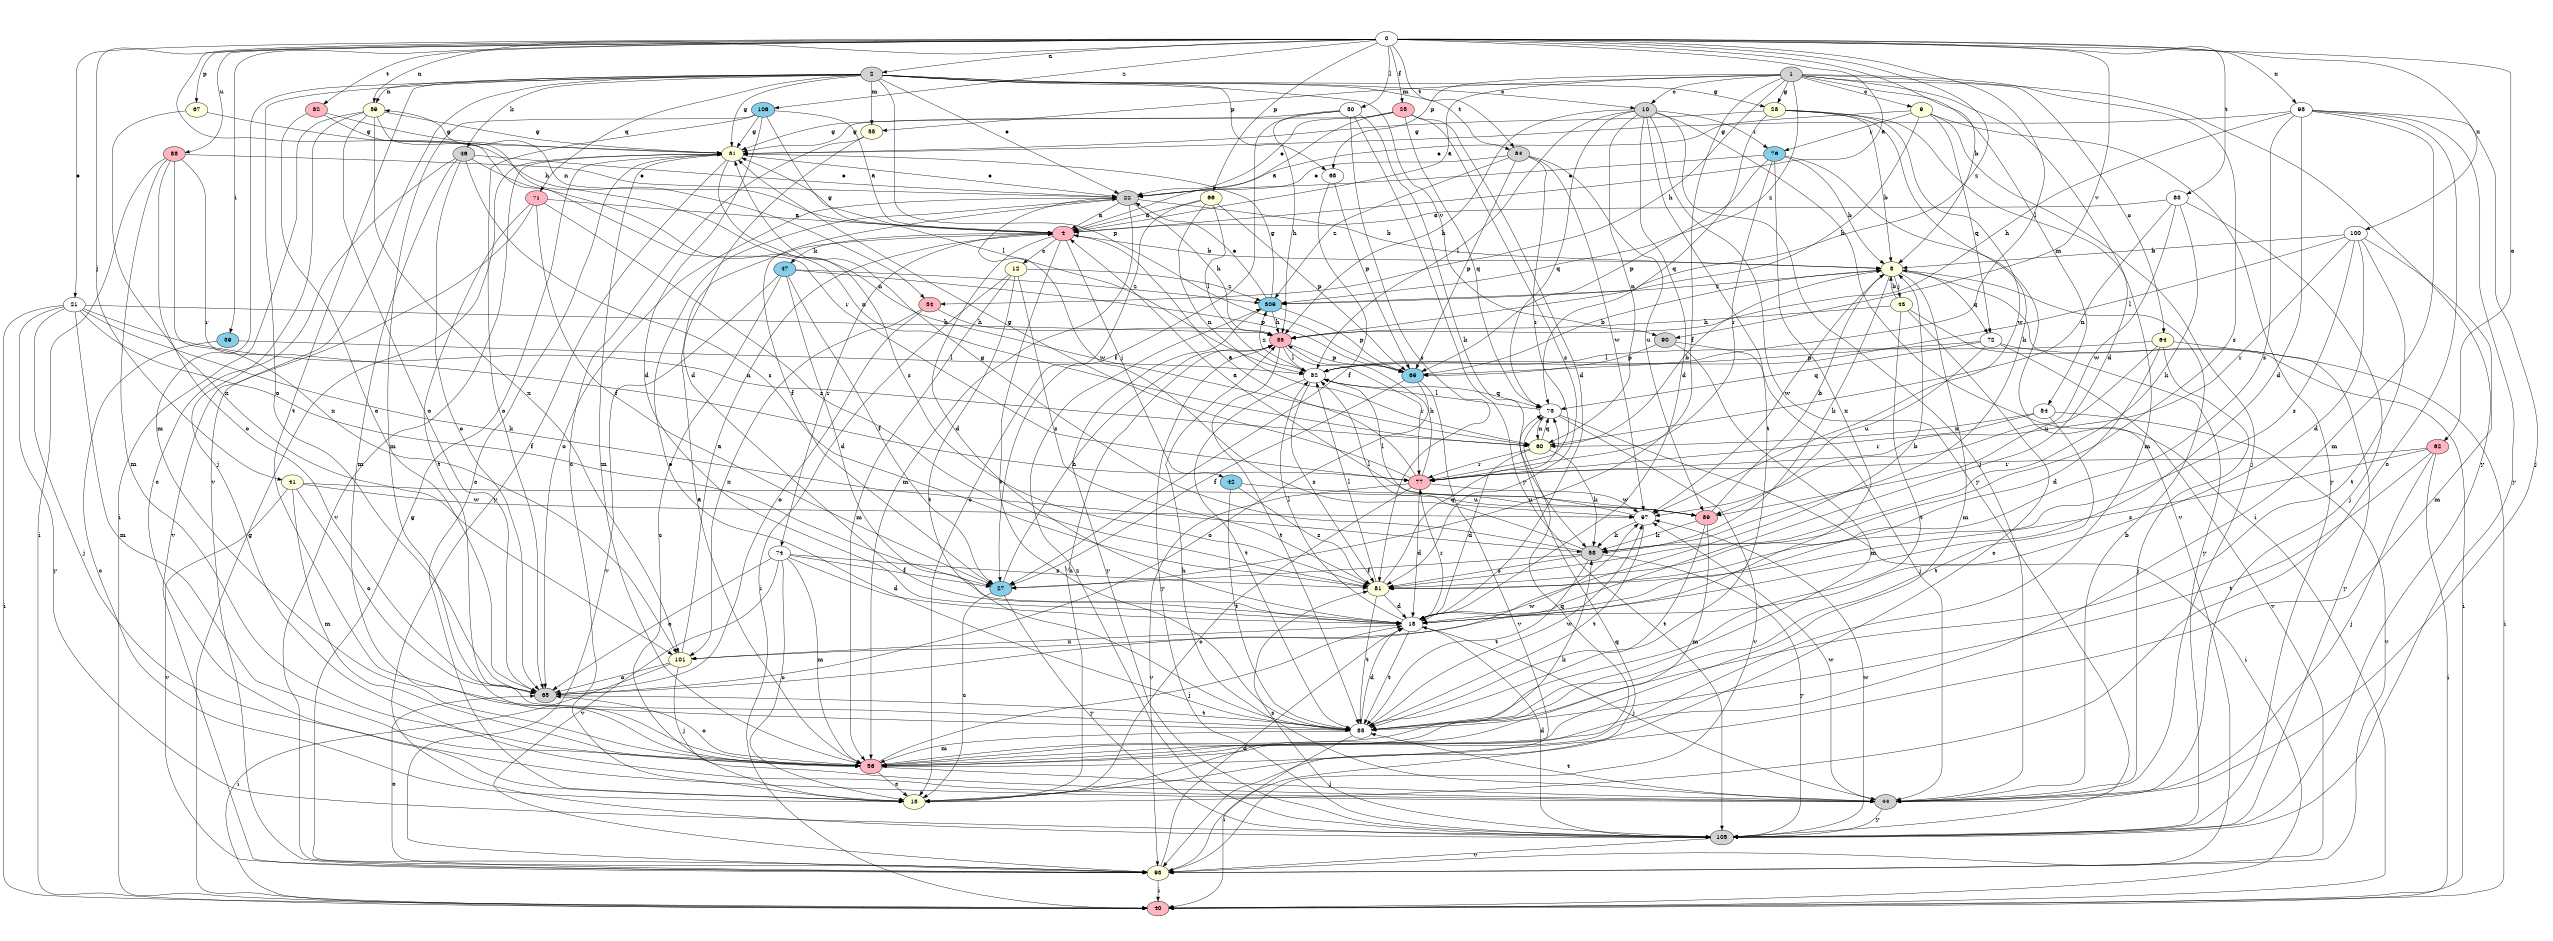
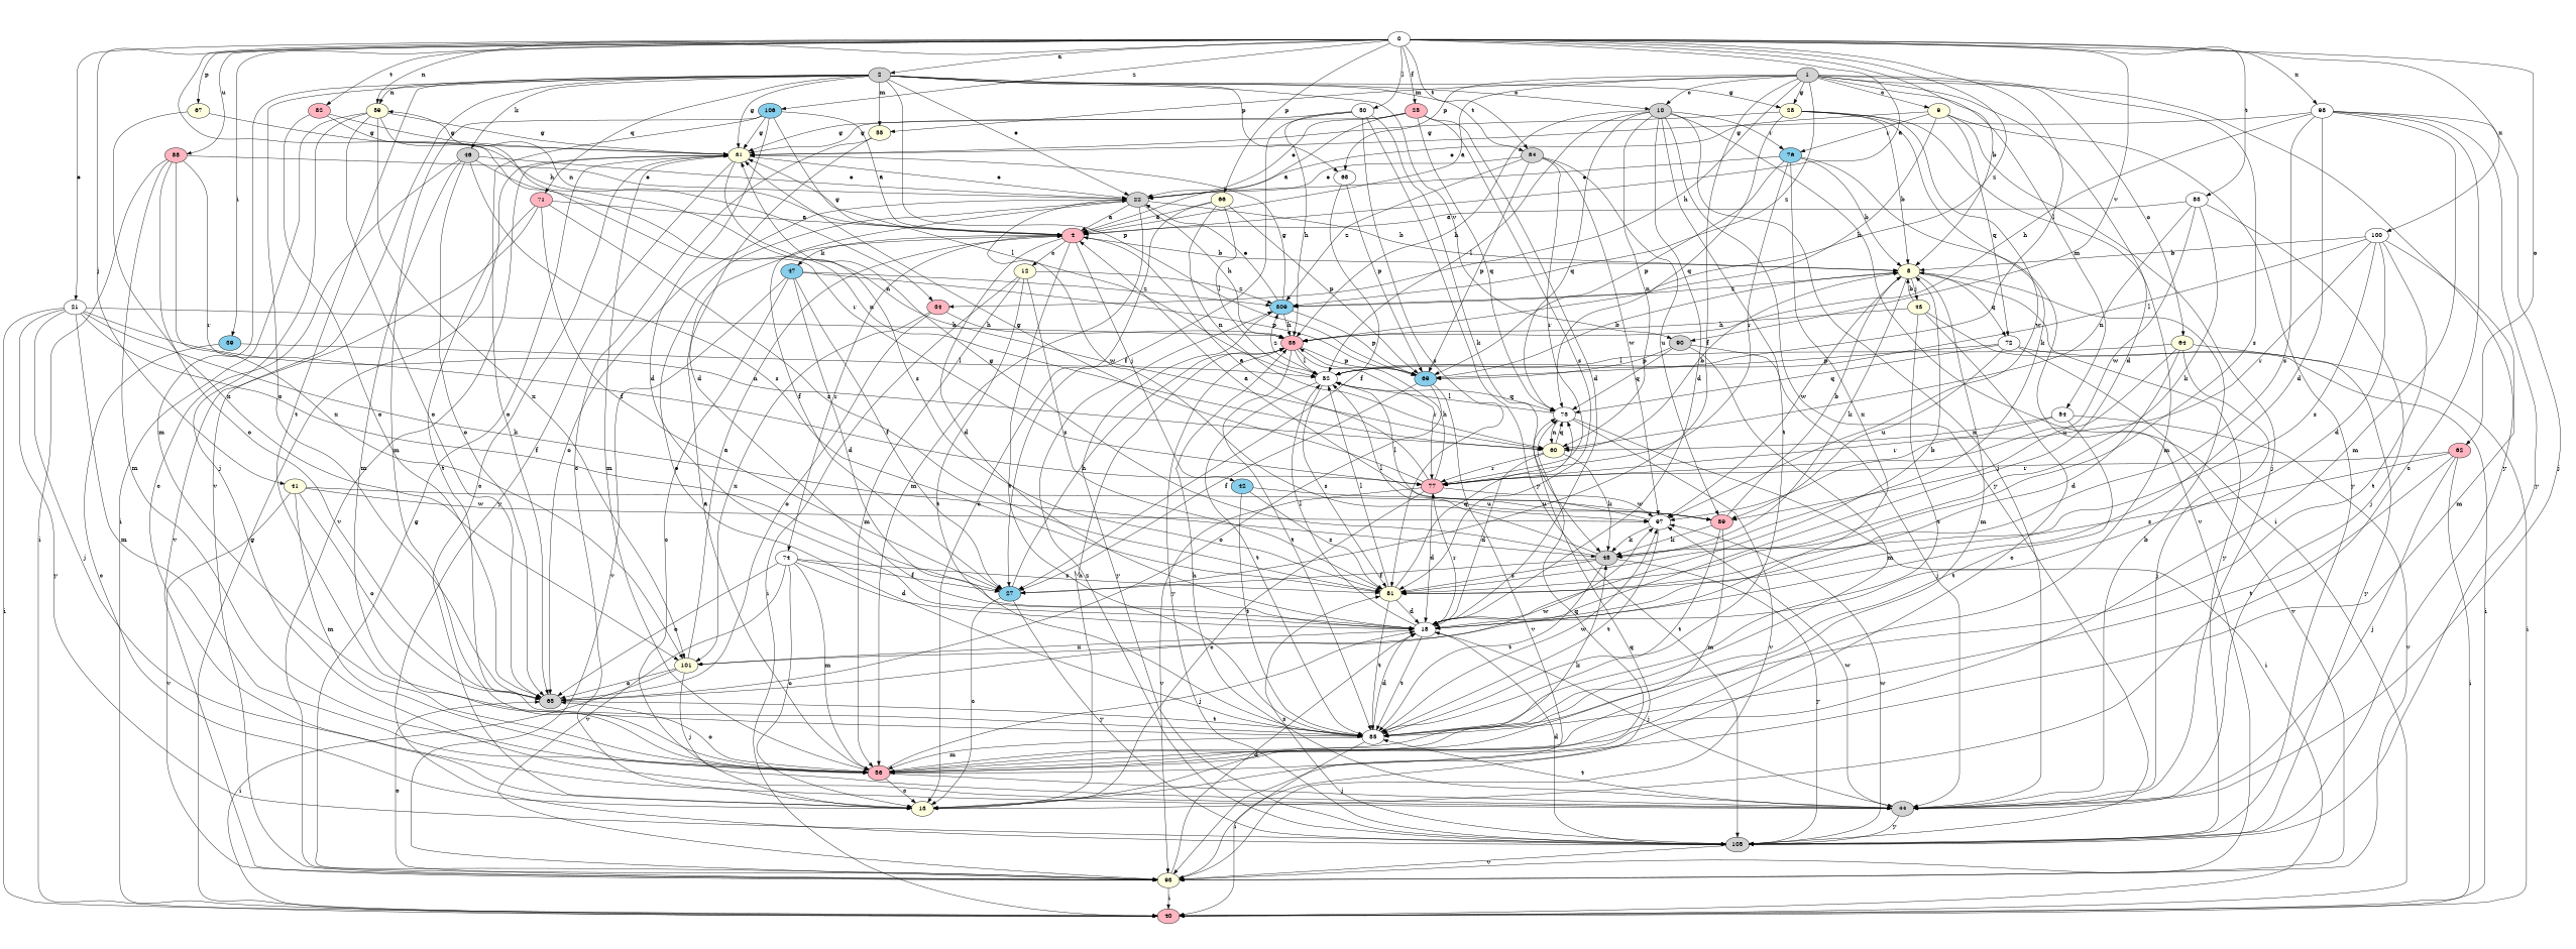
  strict digraph {
    node [fillcolor=lightyellow style=filled]
    0 [fillcolor=white]
    2 [fillcolor=lightgrey]
    4 [fillcolor=lightpink]
    8
    21 [fillcolor=white]
    25 [fillcolor=lightpink]
    34 [fillcolor=lightpink]
    39 [fillcolor=skyblue]
    41
    50 [fillcolor=white]
    52 [fillcolor=white]
    59
    62 [fillcolor=lightpink]
    66
    67
    82 [fillcolor=lightpink]
    83 [fillcolor=white]
    84 [fillcolor=lightgrey]
    88 [fillcolor=lightpink]
    90 [fillcolor=lightgrey]
    98 [fillcolor=white]
    100 [fillcolor=white]
    106 [fillcolor=skyblue]
    n24 [fillcolor=skyblue label=309]
    10 [fillcolor=lightgrey]
    28
    55
    68 [fillcolor=white]
    22 [fillcolor=lightgrey]
    31
    46 [fillcolor=lightgrey]
    56 [fillcolor=lightpink]
    65 [fillcolor=lightgrey]
    69 [fillcolor=skyblue]
    71 [fillcolor=lightpink]
    85 [fillcolor=white]
    93
    18 [fillcolor=white]
    12
    42 [fillcolor=skyblue]
    47 [fillcolor=skyblue]
    74 [fillcolor=white]
    105 [fillcolor=lightgrey]
    43
-   48 [fillcolor=lightgrey label=58]
+   48 [fillcolor=lightgrey]
    72 [fillcolor=white]
    97 [fillcolor=white]
    27 [fillcolor=skyblue]
    35 [fillcolor=lightpink]
    44 [fillcolor=lightgrey]
    40 [fillcolor=lightpink]
    60
    81
    73 [fillcolor=white]
    101
    13
    89 [fillcolor=lightpink]
    77 [fillcolor=lightpink]
    1 [fillcolor=lightgrey]
    9
    54 [fillcolor=white]
    64
    76 [fillcolor=skyblue]
    0 -> 2 [label=a]
    0 -> 4 [label=a]
    0 -> 8 [label=b]
    0 -> 21 [label=e]
    0 -> 25 [label=f]
    0 -> 34 [label=h]
    0 -> 39 [label=i]
    0 -> 41 [label=j]
    0 -> 50 [label=l]
    0 -> 52 [label=l]
    0 -> 59 [label=n]
    0 -> 62 [label=o]
    0 -> 66 [label=p]
    0 -> 67 [label=p]
    0 -> 82 [label=t]
    0 -> 83 [label=t]
    0 -> 84 [label=t]
    0 -> 88 [label=u]
    0 -> 90 [label=v]
    0 -> 98 [label=x]
    0 -> 100 [label=x]
    0 -> 106 [label=z]
    0 -> n24 [label=z]
    2 -> 59 [label=n]
    2 -> 84 [label=t]
    2 -> 90 [label=v]
    2 -> 10 [label=c]
    2 -> 28 [label=g]
    2 -> 55 [label=m]
    2 -> 68 [label=p]
    2 -> 22 [label=e]
    2 -> 31 [label=g]
    2 -> 46 [label=k]
    2 -> 56 [label=m]
    2 -> 65 [label=o]
    2 -> 69 [label=p]
    2 -> 71 [label=q]
    2 -> 85 [label=t]
    2 -> 93 [label=v]
    4 -> 8 [label=b]
    4 -> 59 [label=n]
    4 -> 31 [label=g]
    4 -> 85 [label=t]
    4 -> 18 [label=d]
    4 -> 12 [label=c]
    4 -> 42 [label=j]
    4 -> 47 [label=k]
    4 -> 74 [label=r]
    8 -> n24 [label=z]
    8 -> 56 [label=m]
    8 -> 105 [label=y]
    8 -> 43 [label=j]
    8 -> 48 [label=k]
    8 -> 72 [label=q]
    8 -> 97 [label=w]
    21 -> 56 [label=m]
    21 -> 105 [label=y]
    21 -> 48 [label=k]
    21 -> 27 [label=f]
    21 -> 35 [label=h]
    21 -> 44 [label=j]
    21 -> 40 [label=i]
    21 -> 60 [label=n]
    25 -> 4 [label=a]
    25 -> 22 [label=e]
    25 -> 31 [label=g]
    25 -> 18 [label=d]
    25 -> 81 [label=s]
    25 -> 73 [label=q]
    34 -> 65 [label=o]
    34 -> 35 [label=h]
    34 -> 101 [label=x]
    39 -> 52 [label=l]
    39 -> 13 [label=c]
    41 -> 56 [label=m]
    41 -> 65 [label=o]
    41 -> 93 [label=v]
    41 -> 97 [label=w]
    41 -> 89 [label=u]
    50 -> 31 [label=g]
    50 -> 105 [label=y]
    50 -> 48 [label=k]
    50 -> 27 [label=f]
    50 -> 35 [label=h]
    50 -> 81 [label=s]
    52 -> n24 [label=z]
    52 -> 85 [label=t]
    52 -> 81 [label=s]
    52 -> 73 [label=q]
    59 -> 31 [label=g]
    59 -> 65 [label=o]
    59 -> 44 [label=j]
    59 -> 40 [label=i]
    59 -> 60 [label=n]
    59 -> 101 [label=x]
    62 -> 85 [label=t]
    62 -> 44 [label=j]
    62 -> 40 [label=i]
    62 -> 81 [label=s]
    62 -> 77 [label=r]
    66 -> 4 [label=a]
    66 -> 52 [label=l]
    66 -> 69 [label=p]
    66 -> 60 [label=n]
    66 -> 13 [label=c]
    67 -> 31 [label=g]
    67 -> 101 [label=x]
    82 -> 31 [label=g]
    82 -> 65 [label=o]
    82 -> 77 [label=r]
    83 -> 4 [label=a]
    83 -> 48 [label=k]
    83 -> 97 [label=w]
    83 -> 44 [label=j]
    83 -> 60 [label=n]
    84 -> n24 [label=z]
    84 -> 22 [label=e]
    84 -> 69 [label=p]
    84 -> 97 [label=w]
    84 -> 89 [label=u]
    84 -> 77 [label=r]
    88 -> 22 [label=e]
    88 -> 56 [label=m]
    88 -> 65 [label=o]
    88 -> 40 [label=i]
    88 -> 101 [label=x]
    88 -> 77 [label=r]
    90 -> 56 [label=m]
    90 -> 69 [label=p]
    90 -> 44 [label=j]
+   90 -> 73 [label=q]
    98 -> 31 [label=g]
    98 -> 56 [label=m]
    98 -> 18 [label=d]
    98 -> 105 [label=y]
    98 -> 35 [label=h]
    98 -> 44 [label=j]
    98 -> 81 [label=s]
    98 -> 13 [label=c]
    100 -> 8 [label=b]
    100 -> 52 [label=l]
    100 -> 56 [label=m]
    100 -> 85 [label=t]
    100 -> 18 [label=d]
    100 -> 81 [label=s]
    100 -> 77 [label=r]
    106 -> 4 [label=a]
    106 -> 52 [label=l]
    106 -> 31 [label=g]
    106 -> 56 [label=m]
    106 -> 65 [label=o]
    106 -> 18 [label=d]
    n24 -> 22 [label=e]
    n24 -> 31 [label=g]
    n24 -> 69 [label=p]
    n24 -> 105 [label=y]
    n24 -> 35 [label=h]
    10 -> 52 [label=l]
    10 -> 85 [label=t]
    10 -> 18 [label=d]
    10 -> 105 [label=y]
    10 -> 35 [label=h]
    10 -> 44 [label=j]
    10 -> 40 [label=i]
    10 -> 60 [label=n]
    10 -> 73 [label=q]
    10 -> 76 [label=r]
    28 -> 8 [label=b]
    28 -> 31 [label=g]
    28 -> 56 [label=m]
    28 -> 48 [label=k]
    28 -> 97 [label=w]
    28 -> 73 [label=q]
    55 -> 18 [label=d]
    55 -> 13 [label=c]
    68 -> 69 [label=p]
    68 -> 27 [label=f]
    22 -> 4 [label=a]
    22 -> 8 [label=b]
    22 -> 56 [label=m]
    22 -> 65 [label=o]
    22 -> 97 [label=w]
    22 -> 27 [label=f]
    22 -> 35 [label=h]
    31 -> 22 [label=e]
    31 -> 56 [label=m]
    31 -> 93 [label=v]
    31 -> 105 [label=y]
    31 -> 81 [label=s]
    31 -> 13 [label=c]
    46 -> 22 [label=e]
    46 -> 56 [label=m]
    46 -> 65 [label=o]
    46 -> 60 [label=n]
    46 -> 81 [label=s]
    46 -> 13 [label=c]
    56 -> 4 [label=a]
    56 -> 65 [label=o]
    56 -> 18 [label=j]
    56 -> 48 [label=k]
    56 -> 44 [label=j]
    56 -> 13 [label=c]
    65 -> 85 [label=t]
    65 -> 97 [label=w]
    69 -> 8 [label=b]
    69 -> 65 [label=o]
    69 -> 93 [label=v]
    69 -> 27 [label=f]
    71 -> 4 [label=a]
    71 -> 85 [label=t]
    71 -> 93 [label=v]
    71 -> 27 [label=f]
    71 -> 81 [label=s]
    85 -> 22 [label=e]
    85 -> 56 [label=m]
    85 -> 18 [label=d]
    85 -> 97 [label=w]
    85 -> 40 [label=i]
    93 -> 31 [label=g]
    93 -> 65 [label=o]
    93 -> 18 [label=d]
    93 -> 40 [label=i]
    93 -> 73 [label=q]
    18 -> 8 [label=b]
    18 -> 52 [label=l]
    18 -> 85 [label=t]
    18 -> 44 [label=j]
    18 -> 101 [label=x]
    18 -> 77 [label=r]
    12 -> n24 [label=z]
    12 -> 56 [label=m]
    12 -> 85 [label=t]
    12 -> 40 [label=i]
    12 -> 81 [label=s]
    42 -> 85 [label=t]
    42 -> 81 [label=s]
    42 -> 89 [label=u]
    47 -> n24 [label=z]
    47 -> 69 [label=p]
    47 -> 93 [label=v]
    47 -> 18 [label=d]
    47 -> 27 [label=f]
    47 -> 13 [label=c]
    74 -> 56 [label=m]
    74 -> 65 [label=o]
    74 -> 93 [label=v]
    74 -> 18 [label=d]
    74 -> 27 [label=f]
    74 -> 81 [label=s]
    74 -> 13 [label=c]
    105 -> n24 [label=z]
    105 -> 93 [label=v]
    105 -> 18 [label=d]
    105 -> 97 [label=w]
    105 -> 81 [label=s]
    43 -> 8 [label=b]
    43 -> 85 [label=t]
    43 -> 35 [label=h]
    43 -> 40 [label=i]
    43 -> 13 [label=c]
    48 -> 52 [label=l]
    48 -> 31 [label=g]
    48 -> 85 [label=t]
    48 -> 105 [label=y]
    48 -> 27 [label=f]
    48 -> 81 [label=s]
    72 -> 69 [label=p]
    72 -> 93 [label=v]
    72 -> 40 [label=i]
    72 -> 73 [label=q]
    72 -> 89 [label=u]
    97 -> 52 [label=l]
    97 -> 85 [label=t]
    97 -> 48 [label=k]
    27 -> 105 [label=y]
    27 -> 35 [label=h]
    27 -> 13 [label=c]
    35 -> 52 [label=l]
    35 -> 69 [label=p]
    35 -> 85 [label=t]
    35 -> 105 [label=y]
    35 -> 77 [label=r]
    44 -> 8 [label=b]
    44 -> 85 [label=t]
    44 -> 105 [label=y]
    44 -> 97 [label=w]
    44 -> 35 [label=h]
    40 -> 31 [label=g]
    60 -> 8 [label=b]
    60 -> 18 [label=d]
    60 -> 48 [label=k]
    60 -> 73 [label=q]
    60 -> 77 [label=r]
    81 -> 52 [label=l]
    81 -> 85 [label=t]
    81 -> 18 [label=d]
    81 -> 73 [label=q]
    73 -> 52 [label=l]
    73 -> 93 [label=v]
    73 -> 40 [label=i]
    73 -> 60 [label=n]
    101 -> 4 [label=a]
    101 -> 65 [label=o]
    101 -> 44 [label=j]
    101 -> 40 [label=i]
    13 -> 35 [label=h]
    13 -> 73 [label=q]
    89 -> 4 [label=a]
    89 -> 8 [label=b]
    89 -> 56 [label=m]
    89 -> 85 [label=t]
    89 -> 48 [label=k]
    77 -> 4 [label=a]
    77 -> 31 [label=g]
    77 -> 93 [label=v]
    77 -> 18 [label=d]
    77 -> 97 [label=w]
    77 -> 35 [label=h]
    77 -> 13 [label=c]
    1 -> 4 [label=a]
    1 -> 34 [label=h]
    1 -> n24 [label=z]
    1 -> 10 [label=c]
    1 -> 28 [label=g]
    1 -> 55 [label=m]
    1 -> 68 [label=p]
    1 -> 18 [label=d]
    1 -> 105 [label=y]
    1 -> 27 [label=f]
    1 -> 81 [label=s]
    1 -> 9 [label=c]
    1 -> 54 [label=m]
    1 -> 64 [label=o]
    9 -> 22 [label=e]
    9 -> 105 [label=y]
    9 -> 72 [label=q]
    9 -> 35 [label=h]
    9 -> 44 [label=j]
    9 -> 76 [label=r]
    54 -> 85 [label=t]
    54 -> 93 [label=v]
    54 -> 60 [label=n]
    54 -> 77 [label=r]
    64 -> 52 [label=l]
    64 -> 18 [label=d]
    64 -> 105 [label=y]
    64 -> 44 [label=j]
    64 -> 89 [label=u]
    76 -> 8 [label=b]
    76 -> 22 [label=e]
    76 -> 69 [label=p]
    76 -> 93 [label=v]
    76 -> 101 [label=x]
    76 -> 77 [label=r]
  }
